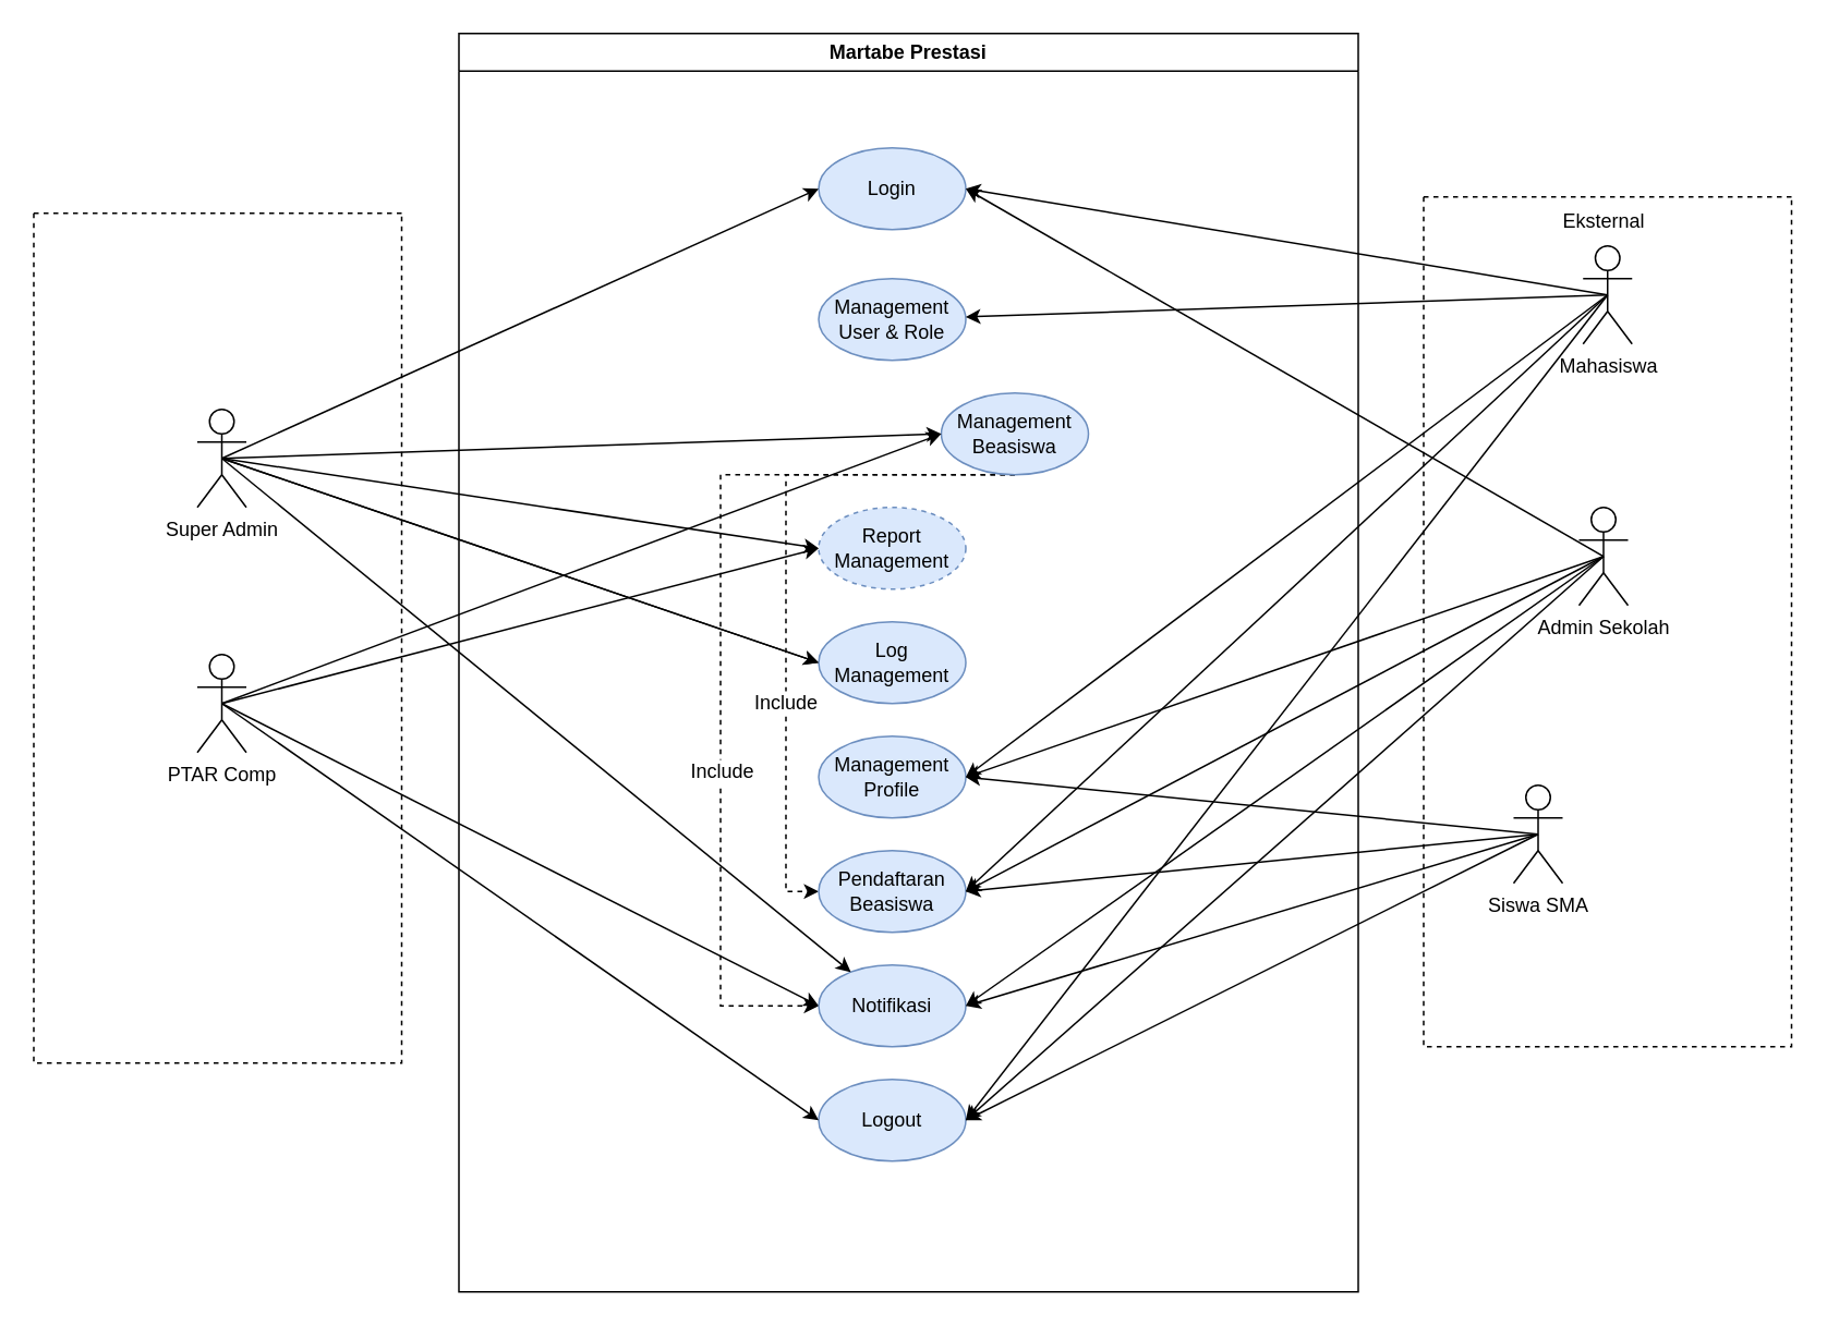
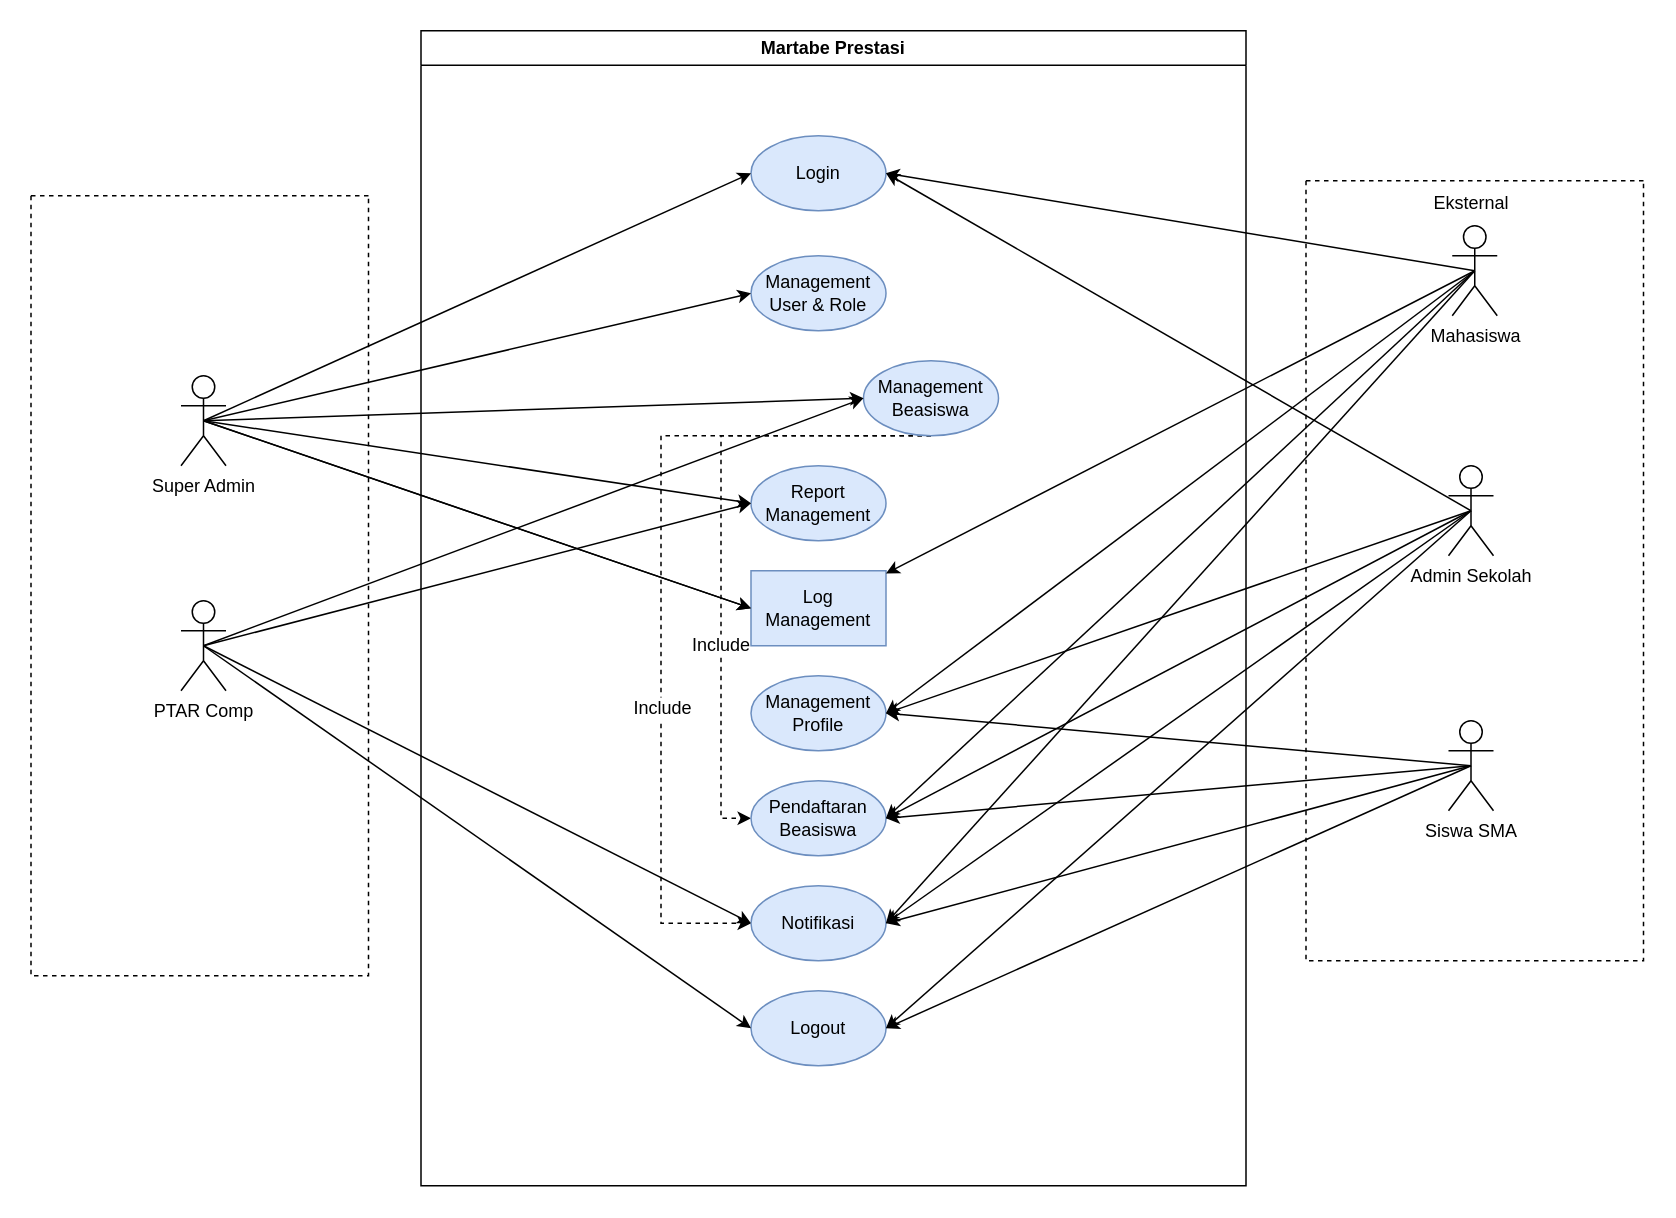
  <mxCell id="0" />
  <mxCell id="1" parent="0" />
  <mxCell id="2" value="Martabe Prestasi" style="swimlane;whiteSpace=wrap;html=1;" parent="1" vertex="1"><mxGeometry x="280" y="20" width="550" height="770" as="geometry" /></mxCell>
  <mxCell id="3" value="Login" style="ellipse;whiteSpace=wrap;html=1;fillColor=#dae8fc;strokeColor=#6c8ebf;" parent="2" vertex="1"><mxGeometry x="220" y="70" width="90" height="50" as="geometry" /></mxCell>
  <mxCell id="4" value="Management User &amp;amp; Role" style="ellipse;whiteSpace=wrap;html=1;fillColor=#dae8fc;strokeColor=#6c8ebf;" parent="2" vertex="1"><mxGeometry x="220" y="150" width="90" height="50" as="geometry" /></mxCell>
  <mxCell id="5" style="edgeStyle=elbowEdgeStyle;rounded=0;orthogonalLoop=1;jettySize=auto;html=1;exitX=0.5;exitY=1;exitDx=0;exitDy=0;entryX=0;entryY=0.5;entryDx=0;entryDy=0;fontFamily=Helvetica;fontSize=12;fontColor=default;endArrow=classic;endFill=1;dashed=1;" parent="2" source="9" target="13" edge="1"><mxGeometry relative="1" as="geometry"><Array as="points"><mxPoint x="200" y="390" /></Array></mxGeometry></mxCell>
  <mxCell id="6" value="Include" style="edgeLabel;html=1;align=center;verticalAlign=middle;resizable=0;points=[];dashed=1;strokeColor=default;fontFamily=Helvetica;fontSize=12;fontColor=default;fillColor=default;gradientColor=none;" parent="5" vertex="1" connectable="0"><mxGeometry x="0.344" y="-1" relative="1" as="geometry"><mxPoint as="offset" /></mxGeometry></mxCell>
  <mxCell id="7" style="edgeStyle=elbowEdgeStyle;rounded=0;orthogonalLoop=1;jettySize=auto;html=1;exitX=0.5;exitY=1;exitDx=0;exitDy=0;entryX=0;entryY=0.5;entryDx=0;entryDy=0;fontFamily=Helvetica;fontSize=12;fontColor=default;dashed=1;" parent="2" source="9" target="14" edge="1"><mxGeometry relative="1" as="geometry"><Array as="points"><mxPoint x="160" y="430" /></Array></mxGeometry></mxCell>
  <mxCell id="8" value="Include" style="edgeLabel;html=1;align=center;verticalAlign=middle;resizable=0;points=[];dashed=1;strokeColor=default;fontFamily=Helvetica;fontSize=12;fontColor=default;fillColor=default;gradientColor=none;" parent="7" vertex="1" connectable="0"><mxGeometry x="0.278" relative="1" as="geometry"><mxPoint as="offset" /></mxGeometry></mxCell>
  <mxCell id="9" value="Management Beasiswa" style="ellipse;whiteSpace=wrap;html=1;fillColor=#dae8fc;strokeColor=#6c8ebf;" parent="2" vertex="1"><mxGeometry x="295" y="220" width="90" height="50" as="geometry" /></mxCell>
- <mxCell id="10" value="Report Management" style="ellipse;whiteSpace=wrap;html=1;fillColor=#dae8fc;strokeColor=#6c8ebf;dashed=1;" parent="2" vertex="1"><mxGeometry x="220" y="290" width="90" height="50" as="geometry" /></mxCell>
- <mxCell id="11" value="Log Management" style="ellipse;whiteSpace=wrap;html=1;fillColor=#dae8fc;strokeColor=#6c8ebf;" parent="2" vertex="1"><mxGeometry x="220" y="360" width="90" height="50" as="geometry" /></mxCell>
+ <mxCell id="10" value="Report Management" style="ellipse;whiteSpace=wrap;html=1;fillColor=#dae8fc;strokeColor=#6c8ebf;" parent="2" vertex="1"><mxGeometry x="220" y="290" width="90" height="50" as="geometry" /></mxCell>
+ <mxCell id="11" value="Log Management" style="whiteSpace=wrap;html=1;fillColor=#dae8fc;strokeColor=#6c8ebf;rounded=0;" parent="2" vertex="1"><mxGeometry x="220" y="360" width="90" height="50" as="geometry" /></mxCell>
  <mxCell id="12" value="Management Profile" style="ellipse;whiteSpace=wrap;html=1;fillColor=#dae8fc;strokeColor=#6c8ebf;" parent="2" vertex="1"><mxGeometry x="220" y="430" width="90" height="50" as="geometry" /></mxCell>
  <mxCell id="13" value="Pendaftaran Beasiswa" style="ellipse;whiteSpace=wrap;html=1;fillColor=#dae8fc;strokeColor=#6c8ebf;" parent="2" vertex="1"><mxGeometry x="220" y="500" width="90" height="50" as="geometry" /></mxCell>
  <mxCell id="14" value="Notifikasi" style="ellipse;whiteSpace=wrap;html=1;fillColor=#dae8fc;strokeColor=#6c8ebf;" parent="2" vertex="1"><mxGeometry x="220" y="570" width="90" height="50" as="geometry" /></mxCell>
  <mxCell id="15" value="Logout" style="ellipse;whiteSpace=wrap;html=1;fillColor=#dae8fc;strokeColor=#6c8ebf;" parent="2" vertex="1"><mxGeometry x="220" y="640" width="90" height="50" as="geometry" /></mxCell>
  <mxCell id="16" style="rounded=0;orthogonalLoop=1;jettySize=auto;html=1;exitX=0.5;exitY=0.5;exitDx=0;exitDy=0;exitPerimeter=0;entryX=0;entryY=0.5;entryDx=0;entryDy=0;" parent="1" source="21" target="9" edge="1"><mxGeometry relative="1" as="geometry" /></mxCell>
  <mxCell id="17" style="rounded=0;orthogonalLoop=1;jettySize=auto;html=1;exitX=0.5;exitY=0.5;exitDx=0;exitDy=0;exitPerimeter=0;entryX=0;entryY=0.5;entryDx=0;entryDy=0;" parent="1" source="21" target="10" edge="1"><mxGeometry relative="1" as="geometry" /></mxCell>
  <mxCell id="18" style="rounded=0;orthogonalLoop=1;jettySize=auto;html=1;entryX=0;entryY=0.5;entryDx=0;entryDy=0;exitX=0.5;exitY=0.5;exitDx=0;exitDy=0;exitPerimeter=0;" parent="1" source="41" target="11" edge="1"><mxGeometry relative="1" as="geometry" /></mxCell>
  <mxCell id="19" style="rounded=0;orthogonalLoop=1;jettySize=auto;html=1;exitX=0.5;exitY=0.5;exitDx=0;exitDy=0;exitPerimeter=0;entryX=0;entryY=0.5;entryDx=0;entryDy=0;" parent="1" source="21" target="14" edge="1"><mxGeometry relative="1" as="geometry" /></mxCell>
  <mxCell id="20" style="rounded=0;orthogonalLoop=1;jettySize=auto;html=1;exitX=0.5;exitY=0.5;exitDx=0;exitDy=0;exitPerimeter=0;entryX=0;entryY=0.5;entryDx=0;entryDy=0;" parent="1" source="21" target="15" edge="1"><mxGeometry relative="1" as="geometry" /></mxCell>
  <mxCell id="21" value="PTAR Comp" style="shape=umlActor;verticalLabelPosition=bottom;verticalAlign=top;html=1;outlineConnect=0;" parent="1" vertex="1"><mxGeometry x="120" y="400" width="30" height="60" as="geometry" /></mxCell>
  <mxCell id="22" style="rounded=0;orthogonalLoop=1;jettySize=auto;html=1;exitX=0.5;exitY=0.5;exitDx=0;exitDy=0;exitPerimeter=0;entryX=1;entryY=0.5;entryDx=0;entryDy=0;" parent="1" source="46" target="12" edge="1"><mxGeometry relative="1" as="geometry" /></mxCell>
  <mxCell id="23" style="rounded=0;orthogonalLoop=1;jettySize=auto;html=1;exitX=0.5;exitY=0.5;exitDx=0;exitDy=0;exitPerimeter=0;entryX=1;entryY=0.5;entryDx=0;entryDy=0;" parent="1" source="46" target="13" edge="1"><mxGeometry relative="1" as="geometry" /></mxCell>
  <mxCell id="24" style="rounded=0;orthogonalLoop=1;jettySize=auto;html=1;exitX=0.5;exitY=0.5;exitDx=0;exitDy=0;exitPerimeter=0;entryX=1;entryY=0.5;entryDx=0;entryDy=0;" parent="1" source="46" target="14" edge="1"><mxGeometry relative="1" as="geometry" /></mxCell>
  <mxCell id="25" style="rounded=0;orthogonalLoop=1;jettySize=auto;html=1;exitX=0.5;exitY=0.5;exitDx=0;exitDy=0;exitPerimeter=0;entryX=1;entryY=0.5;entryDx=0;entryDy=0;" parent="1" source="46" target="15" edge="1"><mxGeometry relative="1" as="geometry" /></mxCell>
  <mxCell id="26" style="rounded=0;orthogonalLoop=1;jettySize=auto;html=1;exitX=0.5;exitY=0.5;exitDx=0;exitDy=0;exitPerimeter=0;entryX=1;entryY=0.5;entryDx=0;entryDy=0;" parent="1" source="45" target="3" edge="1"><mxGeometry relative="1" as="geometry" /></mxCell>
  <mxCell id="27" style="rounded=0;orthogonalLoop=1;jettySize=auto;html=1;exitX=0.5;exitY=0.5;exitDx=0;exitDy=0;exitPerimeter=0;entryX=1;entryY=0.5;entryDx=0;entryDy=0;" parent="1" source="45" target="12" edge="1"><mxGeometry relative="1" as="geometry" /></mxCell>
  <mxCell id="28" style="rounded=0;orthogonalLoop=1;jettySize=auto;html=1;exitX=0.5;exitY=0.5;exitDx=0;exitDy=0;exitPerimeter=0;entryX=1;entryY=0.5;entryDx=0;entryDy=0;" parent="1" source="45" target="13" edge="1"><mxGeometry relative="1" as="geometry" /></mxCell>
- <mxCell id="29" style="rounded=0;orthogonalLoop=1;jettySize=auto;html=1;exitX=0.5;exitY=0.5;exitDx=0;exitDy=0;exitPerimeter=0;" parent="1" source="45" target="4" edge="1"><mxGeometry relative="1" as="geometry" /></mxCell>
- <mxCell id="30" style="rounded=0;orthogonalLoop=1;jettySize=auto;html=1;exitX=0.5;exitY=0.5;exitDx=0;exitDy=0;exitPerimeter=0;entryX=1;entryY=0.5;entryDx=0;entryDy=0;" parent="1" source="45" target="15" edge="1"><mxGeometry relative="1" as="geometry" /></mxCell>
+ <mxCell id="29" style="rounded=0;orthogonalLoop=1;jettySize=auto;html=1;exitX=0.5;exitY=0.5;exitDx=0;exitDy=0;exitPerimeter=0;entryX=1;entryY=0.5;entryDx=0;entryDy=0;" parent="1" source="45" target="14" edge="1"><mxGeometry relative="1" as="geometry" /></mxCell>
+ <mxCell id="30" style="rounded=0;orthogonalLoop=1;jettySize=auto;html=1;exitX=0.5;exitY=0.5;exitDx=0;exitDy=0;exitPerimeter=0;" parent="1" source="45" target="11" edge="1"><mxGeometry relative="1" as="geometry" /></mxCell>
  <mxCell id="31" style="rounded=0;orthogonalLoop=1;jettySize=auto;html=1;exitX=0.5;exitY=0.5;exitDx=0;exitDy=0;exitPerimeter=0;entryX=1;entryY=0.5;entryDx=0;entryDy=0;" parent="1" source="44" target="3" edge="1"><mxGeometry relative="1" as="geometry" /></mxCell>
  <mxCell id="32" style="rounded=0;orthogonalLoop=1;jettySize=auto;html=1;exitX=0.5;exitY=0.5;exitDx=0;exitDy=0;exitPerimeter=0;entryX=1;entryY=0.5;entryDx=0;entryDy=0;" parent="1" source="44" target="12" edge="1"><mxGeometry relative="1" as="geometry" /></mxCell>
  <mxCell id="33" style="rounded=0;orthogonalLoop=1;jettySize=auto;html=1;exitX=0.5;exitY=0.5;exitDx=0;exitDy=0;exitPerimeter=0;entryX=1;entryY=0.5;entryDx=0;entryDy=0;" parent="1" source="44" target="13" edge="1"><mxGeometry relative="1" as="geometry" /></mxCell>
  <mxCell id="34" style="rounded=0;orthogonalLoop=1;jettySize=auto;html=1;exitX=0.5;exitY=0.5;exitDx=0;exitDy=0;exitPerimeter=0;entryX=1;entryY=0.5;entryDx=0;entryDy=0;" parent="1" source="44" target="14" edge="1"><mxGeometry relative="1" as="geometry" /></mxCell>
  <mxCell id="35" style="rounded=0;orthogonalLoop=1;jettySize=auto;html=1;exitX=0.5;exitY=0.5;exitDx=0;exitDy=0;exitPerimeter=0;entryX=1;entryY=0.5;entryDx=0;entryDy=0;" parent="1" source="44" target="15" edge="1"><mxGeometry relative="1" as="geometry" /></mxCell>
  <mxCell id="36" style="rounded=0;orthogonalLoop=1;jettySize=auto;html=1;exitX=0.5;exitY=0.5;exitDx=0;exitDy=0;exitPerimeter=0;entryX=0;entryY=0.5;entryDx=0;entryDy=0;" parent="1" source="41" target="3" edge="1"><mxGeometry relative="1" as="geometry" /></mxCell>
- <mxCell id="37" style="rounded=0;orthogonalLoop=1;jettySize=auto;html=1;exitX=0.5;exitY=0.5;exitDx=0;exitDy=0;exitPerimeter=0;" parent="1" source="41" target="14" edge="1"><mxGeometry relative="1" as="geometry" /></mxCell>
+ <mxCell id="37" style="rounded=0;orthogonalLoop=1;jettySize=auto;html=1;exitX=0.5;exitY=0.5;exitDx=0;exitDy=0;exitPerimeter=0;entryX=0;entryY=0.5;entryDx=0;entryDy=0;" parent="1" source="41" target="4" edge="1"><mxGeometry relative="1" as="geometry" /></mxCell>
  <mxCell id="38" style="rounded=0;orthogonalLoop=1;jettySize=auto;html=1;exitX=0.5;exitY=0.5;exitDx=0;exitDy=0;exitPerimeter=0;entryX=0;entryY=0.5;entryDx=0;entryDy=0;" parent="1" source="41" target="9" edge="1"><mxGeometry relative="1" as="geometry" /></mxCell>
  <mxCell id="39" style="rounded=0;orthogonalLoop=1;jettySize=auto;html=1;exitX=0.5;exitY=0.5;exitDx=0;exitDy=0;exitPerimeter=0;entryX=0;entryY=0.5;entryDx=0;entryDy=0;" parent="1" source="41" target="10" edge="1"><mxGeometry relative="1" as="geometry" /></mxCell>
  <mxCell id="40" style="rounded=0;orthogonalLoop=1;jettySize=auto;html=1;exitX=0.5;exitY=0.5;exitDx=0;exitDy=0;exitPerimeter=0;entryX=0;entryY=0.5;entryDx=0;entryDy=0;" parent="1" source="41" target="11" edge="1"><mxGeometry relative="1" as="geometry" /></mxCell>
  <mxCell id="41" value="Super Admin" style="shape=umlActor;verticalLabelPosition=bottom;verticalAlign=top;html=1;outlineConnect=0;" parent="1" vertex="1"><mxGeometry x="120" y="250" width="30" height="60" as="geometry" /></mxCell>
  <mxCell id="42" value="" style="swimlane;startSize=0;dashed=1;strokeColor=default;align=center;verticalAlign=middle;fontFamily=Helvetica;fontSize=12;fontColor=default;fillColor=default;gradientColor=none;" parent="1" vertex="1"><mxGeometry x="870" y="120" width="225" height="520" as="geometry" /></mxCell>
  <mxCell id="43" value="Eksternal" style="text;html=1;align=center;verticalAlign=middle;resizable=0;points=[];autosize=1;strokeColor=none;fillColor=none;fontFamily=Helvetica;fontSize=12;fontColor=default;" parent="42" vertex="1"><mxGeometry x="75" width="70" height="30" as="geometry" /></mxCell>
  <mxCell id="44" value="Admin Sekolah" style="shape=umlActor;verticalLabelPosition=bottom;verticalAlign=top;html=1;outlineConnect=0;" parent="42" vertex="1"><mxGeometry x="95" y="190" width="30" height="60" as="geometry" /></mxCell>
  <mxCell id="45" value="Mahasiswa" style="shape=umlActor;verticalLabelPosition=bottom;verticalAlign=top;html=1;outlineConnect=0;" parent="42" vertex="1"><mxGeometry x="97.5" y="30" width="30" height="60" as="geometry" /></mxCell>
- <mxCell id="46" value="Siswa SMA" style="shape=umlActor;verticalLabelPosition=bottom;verticalAlign=top;html=1;outlineConnect=0;" parent="42" vertex="1"><mxGeometry x="55" y="360" width="30" height="60" as="geometry" /></mxCell>
+ <mxCell id="46" value="Siswa SMA" style="shape=umlActor;verticalLabelPosition=bottom;verticalAlign=top;html=1;outlineConnect=0;" parent="42" vertex="1"><mxGeometry x="95" y="360" width="30" height="60" as="geometry" /></mxCell>
  <mxCell id="47" value="" style="swimlane;startSize=0;dashed=1;strokeColor=default;align=center;verticalAlign=middle;fontFamily=Helvetica;fontSize=12;fontColor=default;fillColor=default;gradientColor=none;" parent="1" vertex="1"><mxGeometry x="20" y="130" width="225" height="520" as="geometry" /></mxCell>
